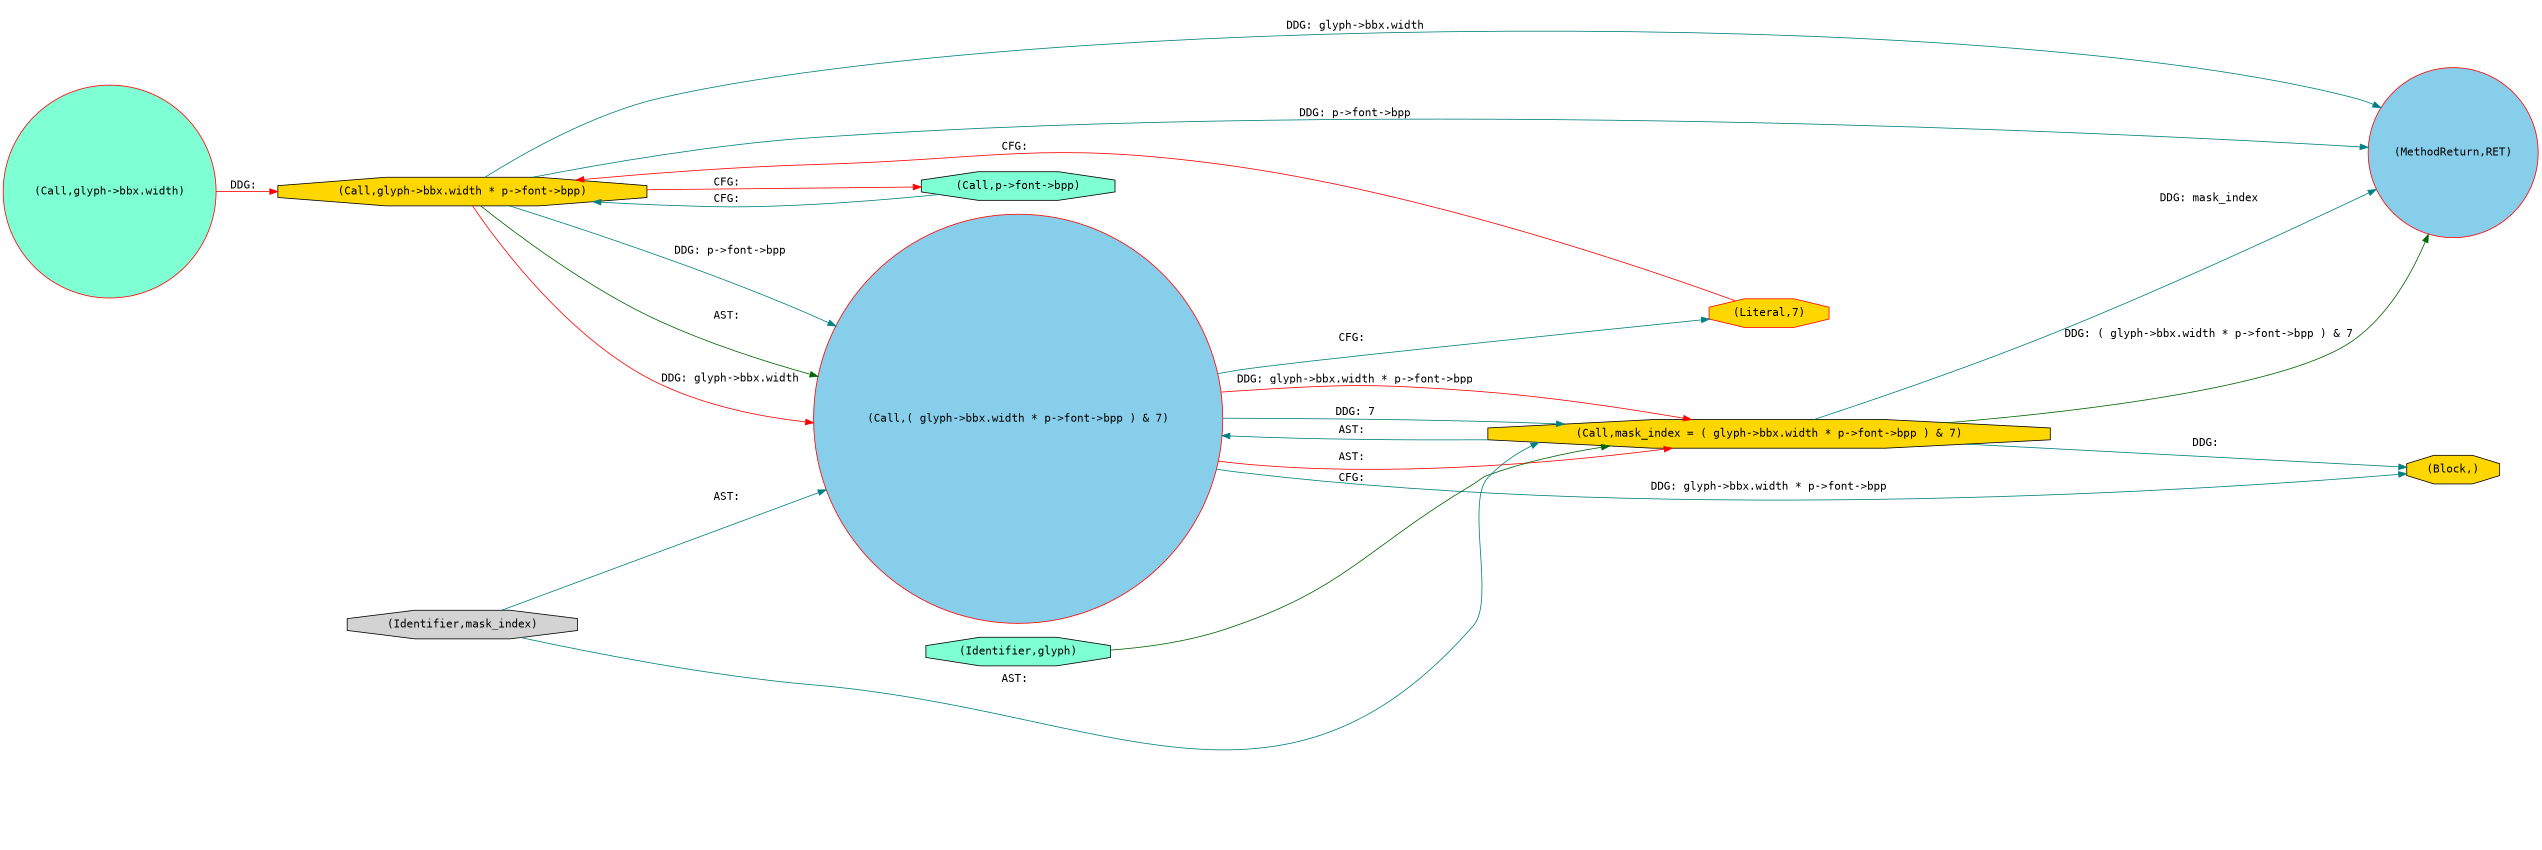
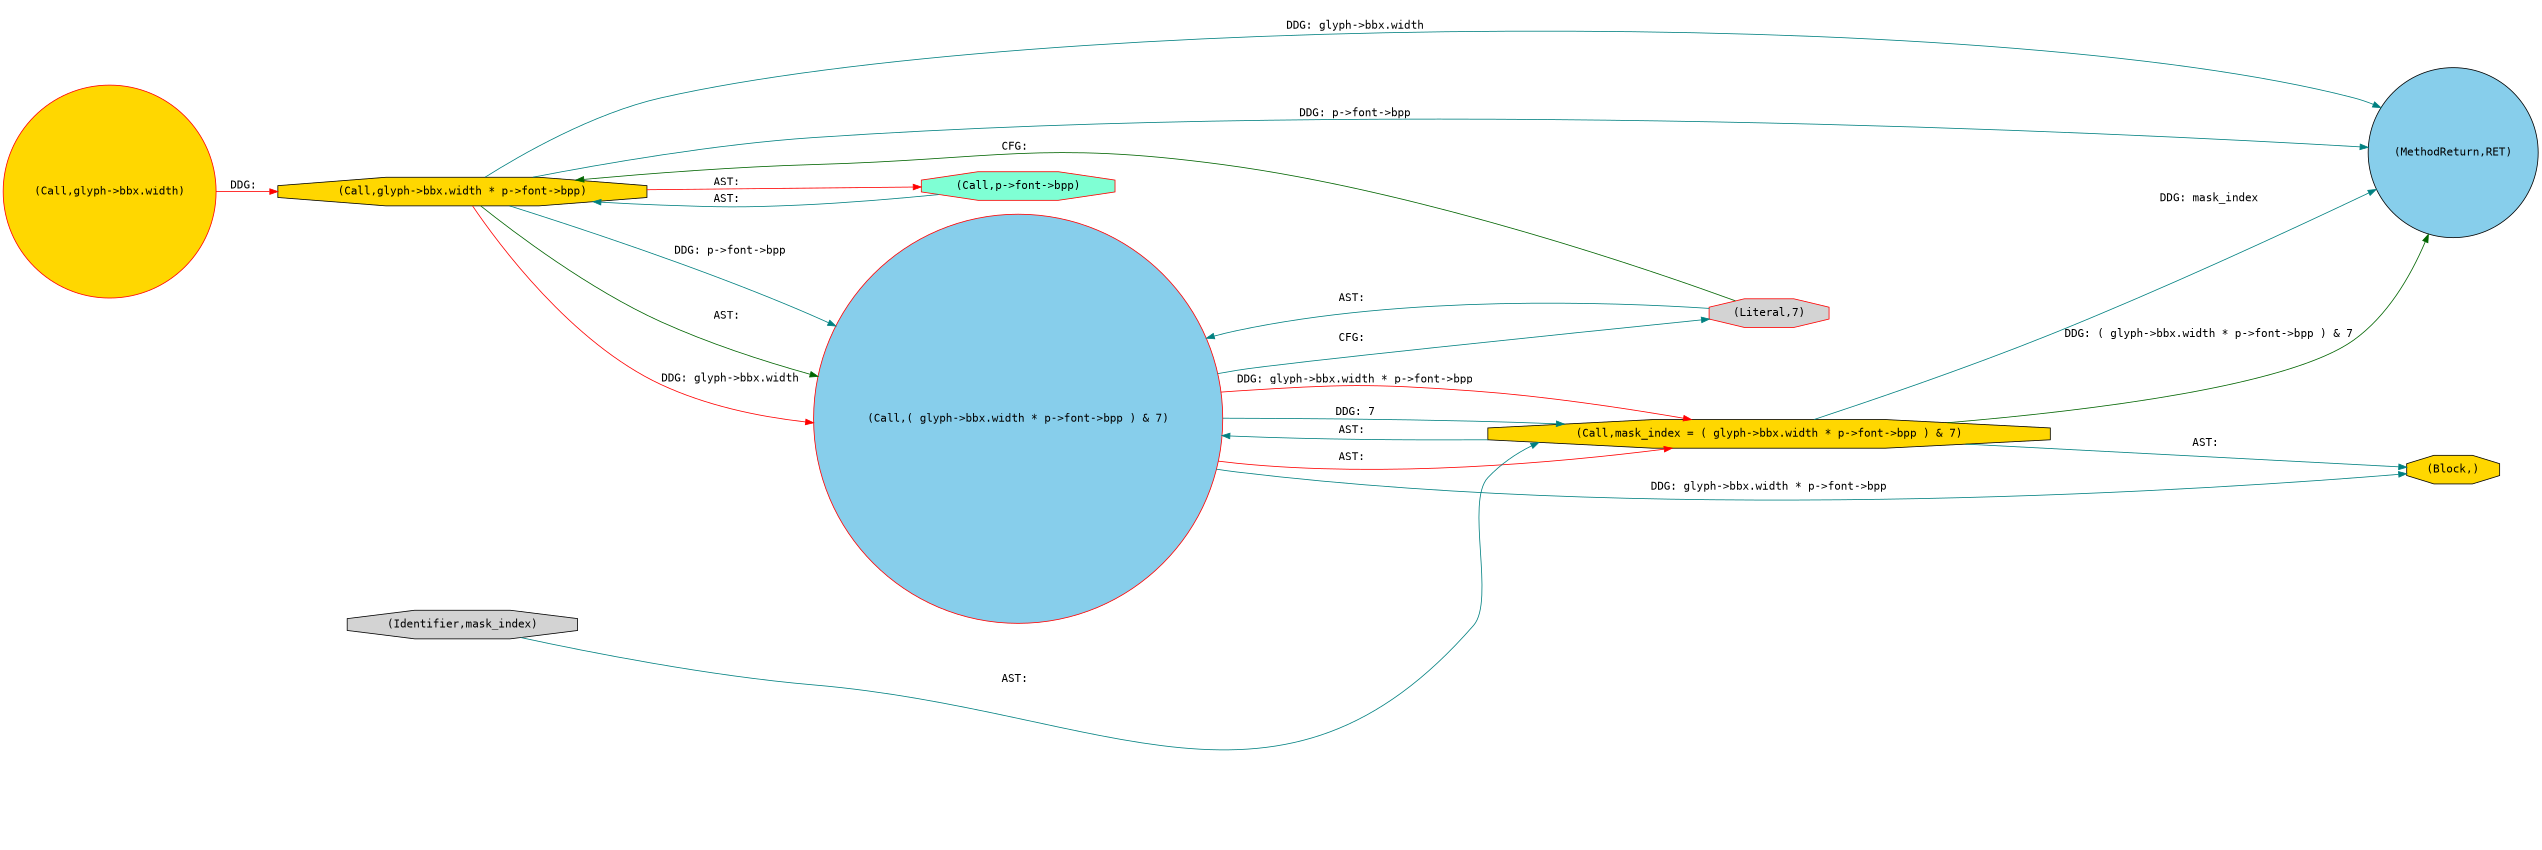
  digraph {
    fontname="DejaVu Sans Mono"
    rankdir=LR
    node [color=black fillcolor=gold fontname="DejaVu Sans Mono" shape=octagon style=filled]
    edge [color=teal fontname="DejaVu Sans Mono"]
    n1 [label="(Call,glyph->bbx.width * p->font->bpp)"]
    n2 [color=red fillcolor=skyblue label="(Call,( glyph->bbx.width * p->font->bpp ) & 7)" shape=circle]
-   n3 [color=red fillcolor=skyblue label="(MethodReturn,RET)" shape=circle]
-   n4 [fillcolor=aquamarine label="(Call,p->font->bpp)"]
+   n3 [fillcolor=skyblue label="(MethodReturn,RET)" shape=circle]
+   n4 [color=red fillcolor=aquamarine label="(Call,p->font->bpp)"]
    n5 [label="(Call,mask_index = ( glyph->bbx.width * p->font->bpp ) & 7)"]
-   n6 [color=red label="(Literal,7)"]
+   n6 [color=red fillcolor=lightgrey label="(Literal,7)"]
    n7 [label="(Block,)"]
-   n8 [fillcolor=aquamarine label="(Identifier,glyph)"]
    n9 [fillcolor=lightgrey label="(Identifier,mask_index)"]
-   n10 [color=red fillcolor=aquamarine label="(Call,glyph->bbx.width)" shape=circle]
+   n10 [color=red label="(Call,glyph->bbx.width)" shape=circle]
    n1 -> n2 [color=darkgreen label="AST: "]
    n1 -> n2 [color=red label="DDG: glyph->bbx.width"]
    n1 -> n2 [label="DDG: p->font->bpp"]
    n1 -> n3 [label="DDG: glyph->bbx.width"]
    n1 -> n3 [label="DDG: p->font->bpp"]
-   n1 -> n4 [color=red label="CFG: "]
+   n1 -> n4 [color=red label="AST: "]
    n2 -> n5 [color=red label="AST: "]
    n2 -> n5 [color=red label="DDG: glyph->bbx.width * p->font->bpp"]
    n2 -> n5 [label="DDG: 7"]
    n2 -> n6 [label="CFG: "]
    n2 -> n7 [label="DDG: glyph->bbx.width * p->font->bpp"]
-   n4 -> n1 [label="CFG: "]
+   n4 -> n1 [label="AST: "]
    n5 -> n2 [label="AST: "]
    n5 -> n3 [label="DDG: mask_index"]
    n5 -> n3 [color=darkgreen label="DDG: ( glyph->bbx.width * p->font->bpp ) & 7"]
-   n5 -> n7 [label="DDG: "]
-   n6 -> n1 [color=red label="CFG: "]
-   n9 -> n2 [label="AST: "]
-   n8 -> n5 [color=darkgreen label="CFG: "]
+   n5 -> n7 [label="AST: "]
+   n6 -> n1 [color=darkgreen label="CFG: "]
+   n6 -> n2 [label="AST: "]
    n9 -> n5 [label="AST: "]
    n10 -> n1 [color=red label="DDG: "]
  }
